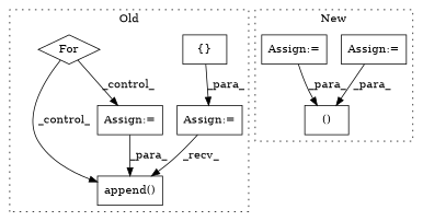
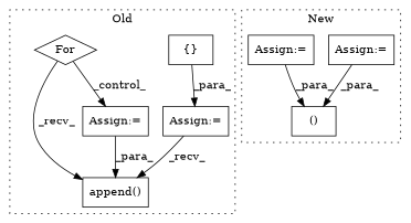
  digraph {
    node [a=68 l=3 shape=box]
    n1 [a=75 l="14,1" label="append()" s="11242,11268"]
    n2 [a=59 l="2,1" label="{}" s="11065,11065"]
    n3 [label="Assign:=" s=11062]
    n4 [a=107 l="4,54" label=For s="11076,11108" shape=diamond]
    n5 [label="Assign:=" s=11174]
    n6 [a=54 l=17 label="()" s=7157]
    n7 [label="Assign:=" s=7012]
    n8 [label="Assign:=" s=7091]
    subgraph cluster_1 {
      label=Old
      style=dotted
      n1
      n2
      n3
      n4
      n5
    }
    subgraph cluster_2 {
      label=New
      style=dotted
      n6
      n7
      n8
    }
    n2 -> n3 [label=_para_]
    n3 -> n1 [label=_recv_]
-   n4 -> n1 [label=_control_]
+   n4 -> n1 [label=_recv_]
    n4 -> n5 [label=_control_]
    n5 -> n1 [label=_para_]
    n7 -> n6 [label=_para_]
    n8 -> n6 [label=_para_]
  }
